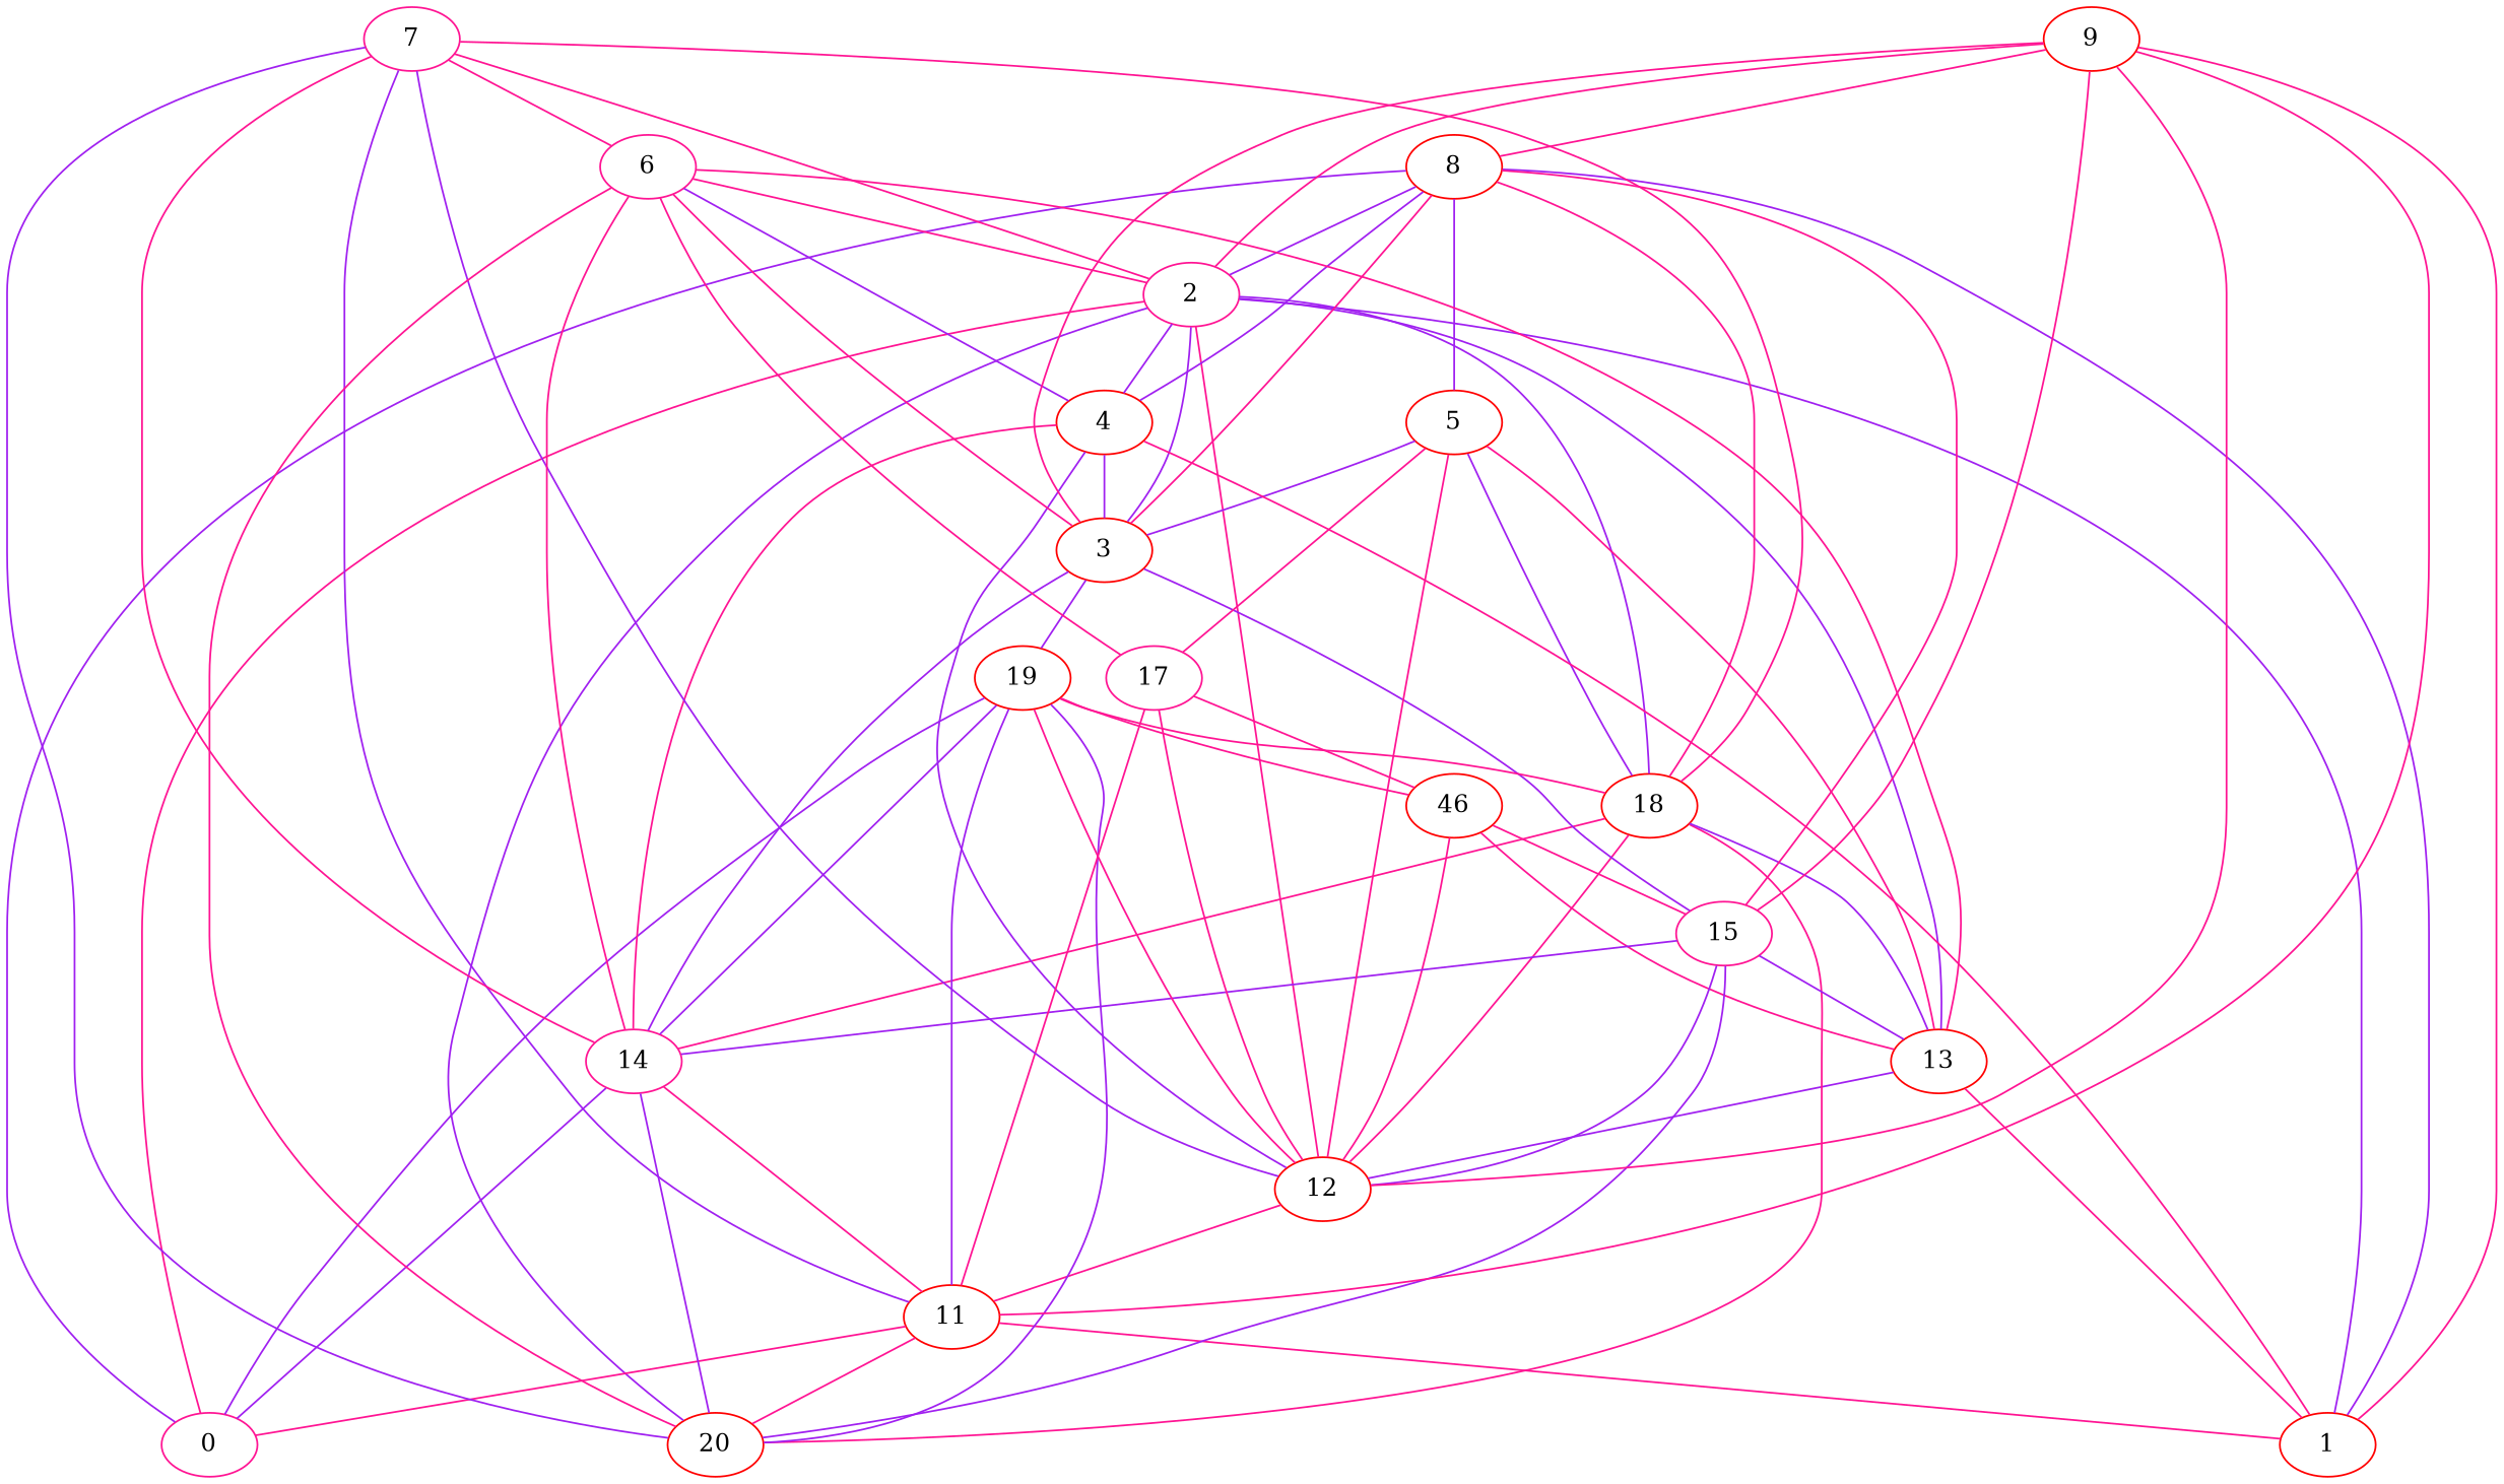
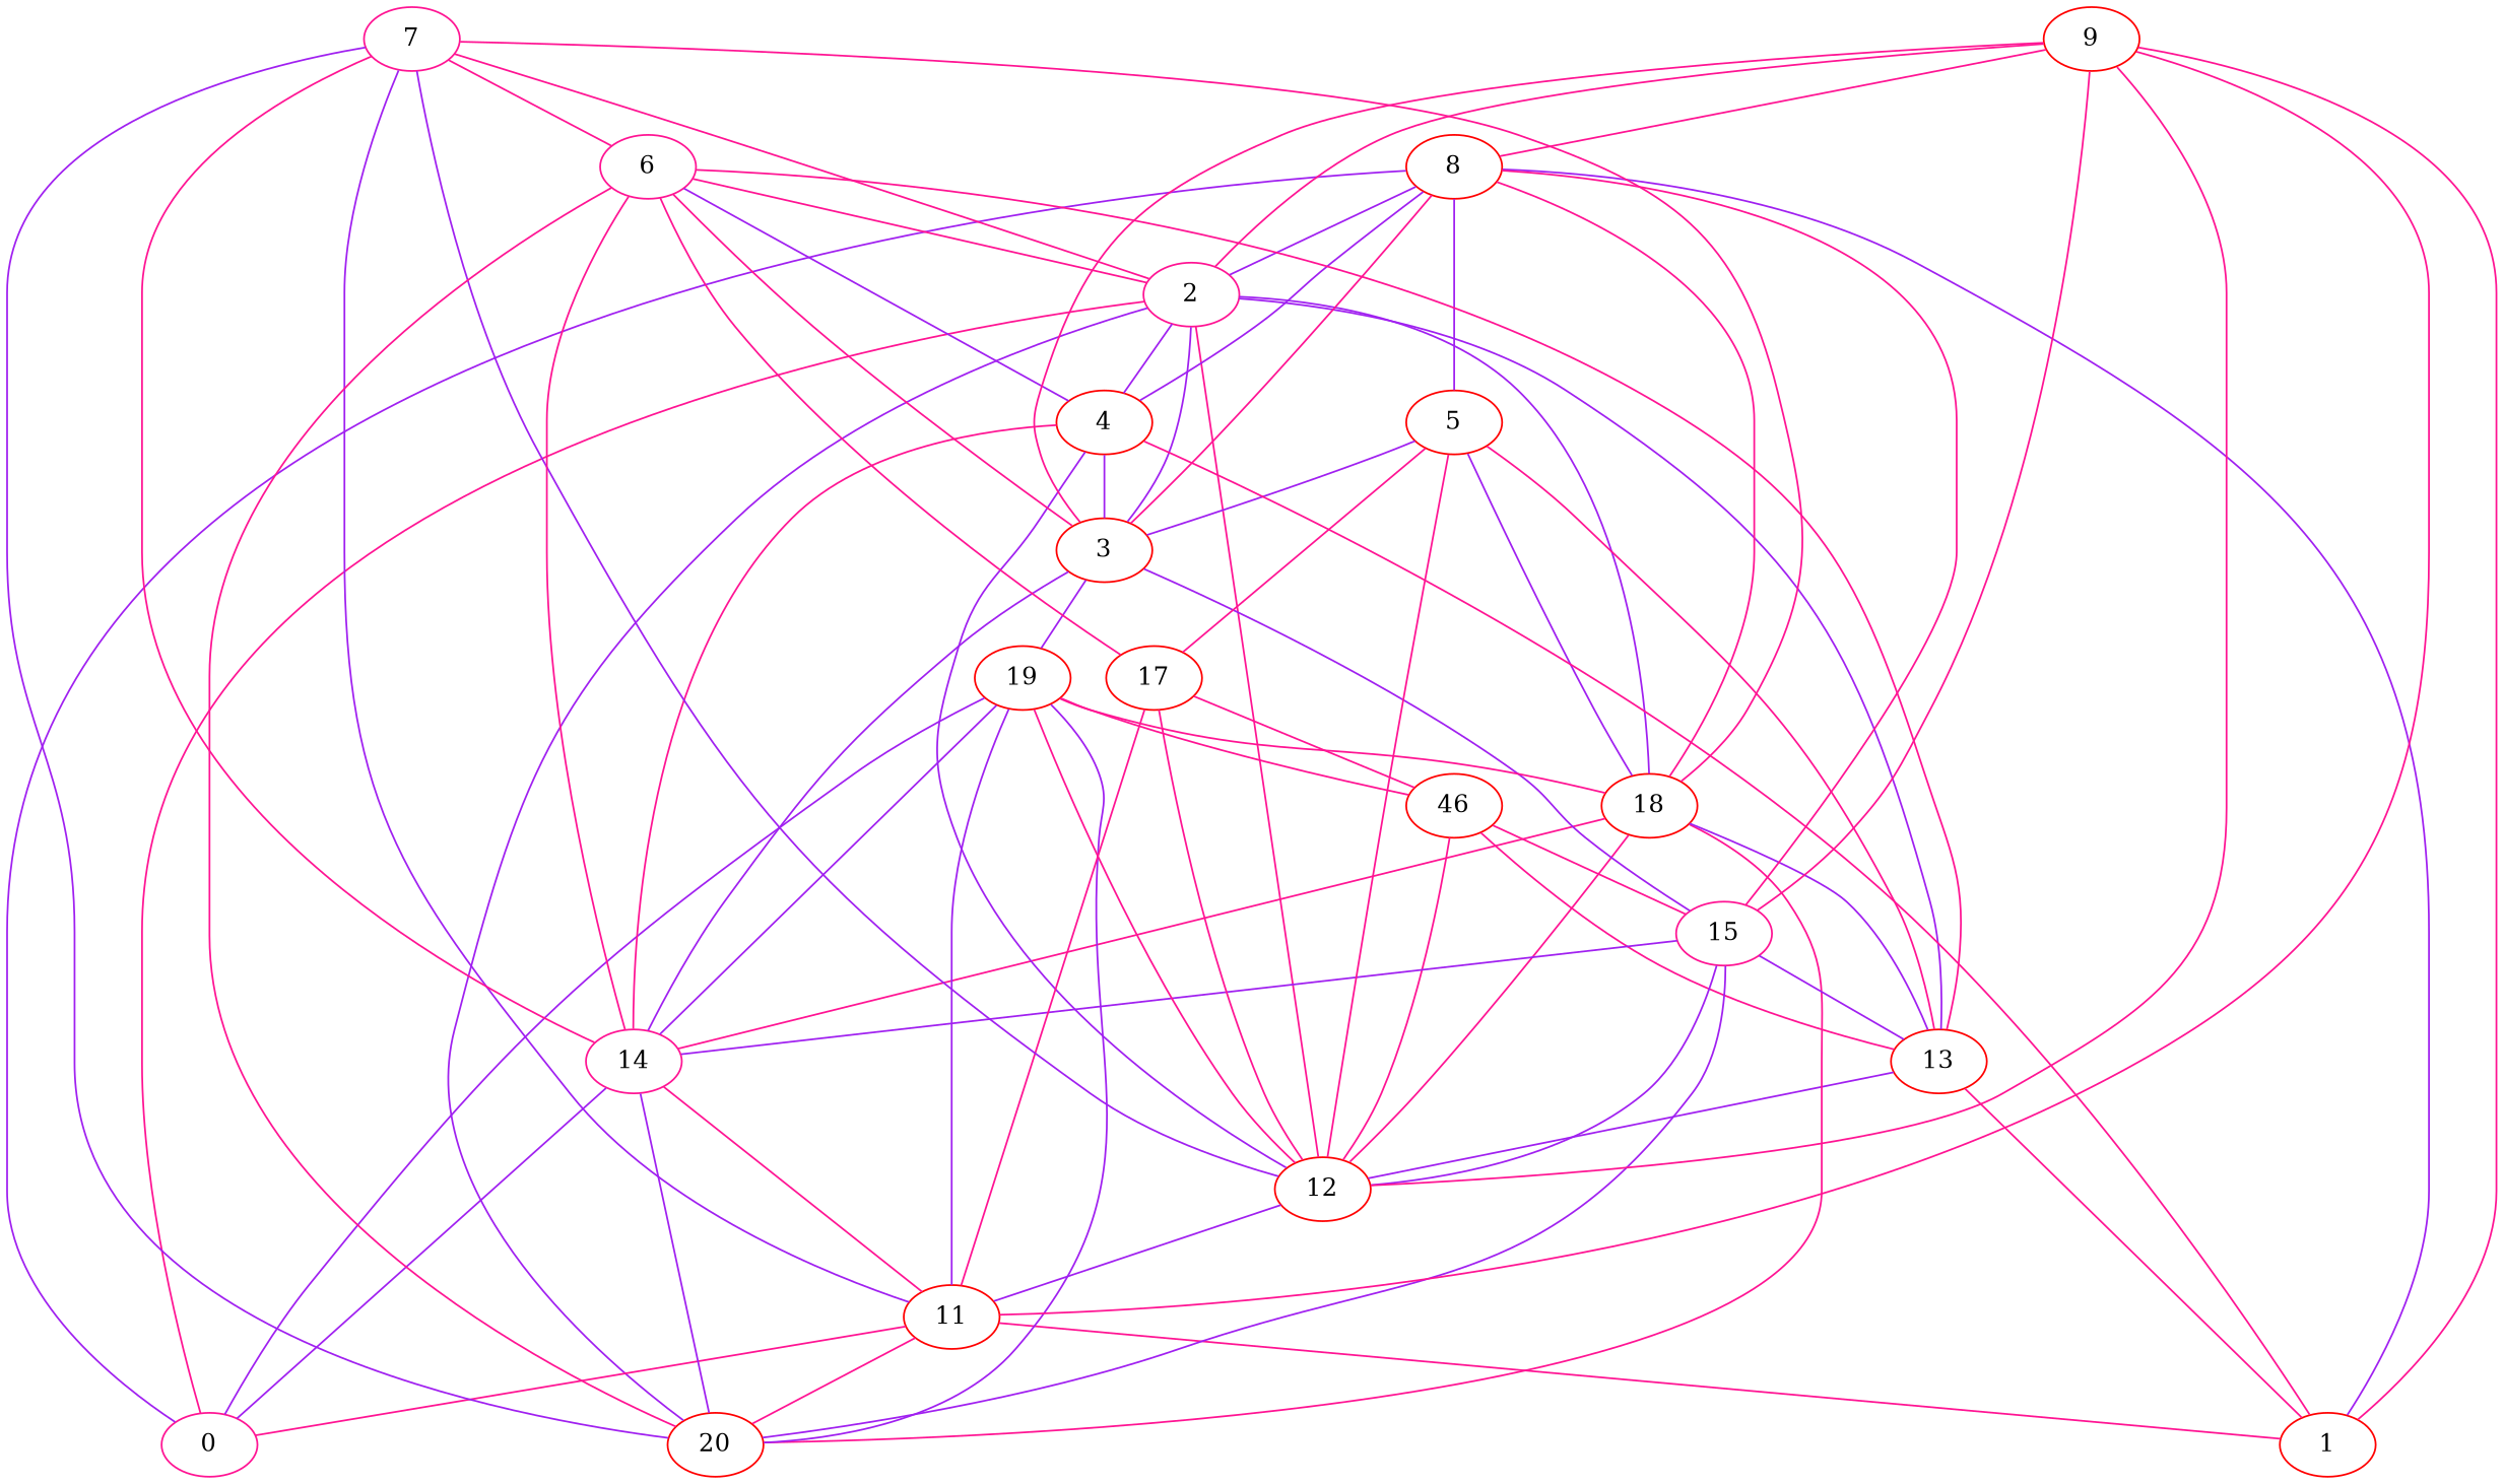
  digraph {
    node [color=red]
    edge [color=deeppink dir=none]
    2 [color=deeppink]
    0 [color=deeppink]
    n3 [label=20]
    12
    13
    18
    1
    11
    n9 [label=46]
    15 [color=deeppink]
    14 [color=deeppink]
    3
    19
    8
    5
    4
-   17 [color=deeppink]
+   17
    7 [color=deeppink]
    6 [color=deeppink]
    9
    subgraph sub_1 {
      2
      0
      n3
      12
      13
      18
      1
      11
      n9
      15
      14
      3
      19
      8
      5
      4
      17
      7
      6
      9
    }
    2 -> 0
    2 -> n3 [color=purple]
    2 -> 12
    2 -> 13 [color=purple]
    2 -> 18 [color=purple]
-   2 -> 1 [color=purple]
    2 -> 4 [color=purple]
-   12 -> 11
+   12 -> 11 [color=purple]
    13 -> 12 [color=purple]
    13 -> 1
    18 -> n3
    18 -> 12
    18 -> 13 [color=purple]
    18 -> 14
    11 -> 0
    11 -> n3
    11 -> 1
    n9 -> 12
    n9 -> 13
    n9 -> 15
    15 -> n3 [color=purple]
    15 -> 12 [color=purple]
    15 -> 13 [color=purple]
    15 -> 14 [color=purple]
    14 -> 0 [color=purple]
    14 -> n3 [color=purple]
    14 -> 11
    3 -> 2 [color=purple]
    3 -> 15 [color=purple]
    3 -> 14 [color=purple]
    3 -> 19 [color=purple]
    19 -> 0 [color=purple]
    19 -> n3 [color=purple]
    19 -> 12
    19 -> 18
    19 -> 11 [color=purple]
    19 -> n9
    19 -> 14 [color=purple]
    8 -> 2 [color=purple]
    8 -> 0 [color=purple]
    8 -> 18
    8 -> 1 [color=purple]
    8 -> 15
    8 -> 3
    8 -> 5 [color=purple]
    8 -> 4 [color=purple]
    5 -> 12
    5 -> 13
    5 -> 18 [color=purple]
    5 -> 3 [color=purple]
    5 -> 17
    4 -> 12 [color=purple]
    4 -> 1
    4 -> 14
    4 -> 3 [color=purple]
    17 -> 12
    17 -> 11
    17 -> n9
    7 -> 2
    7 -> n3 [color=purple]
    7 -> 12 [color=purple]
    7 -> 18
    7 -> 11 [color=purple]
    7 -> 14
    7 -> 6
    6 -> 2
    6 -> n3
    6 -> 13
    6 -> 14
    6 -> 3
    6 -> 4 [color=purple]
    6 -> 17
    9 -> 2
    9 -> 12
    9 -> 1
    9 -> 11
    9 -> 15
    9 -> 3
    9 -> 8
  }
